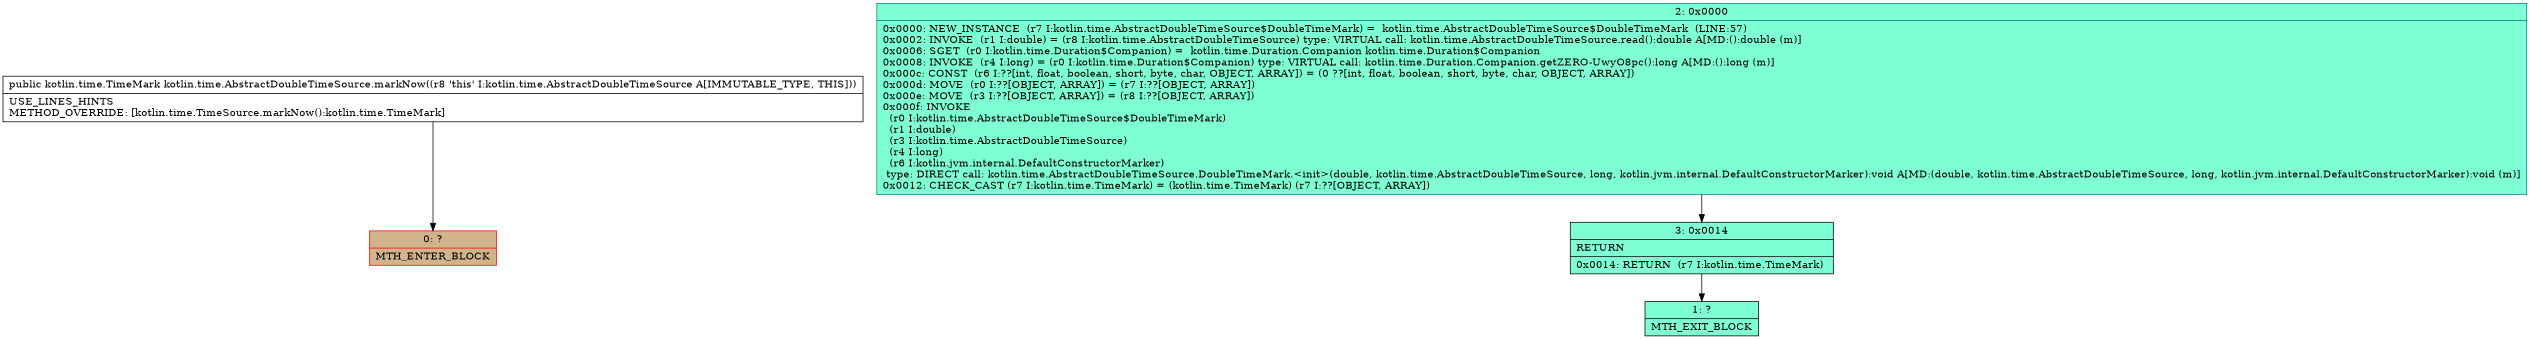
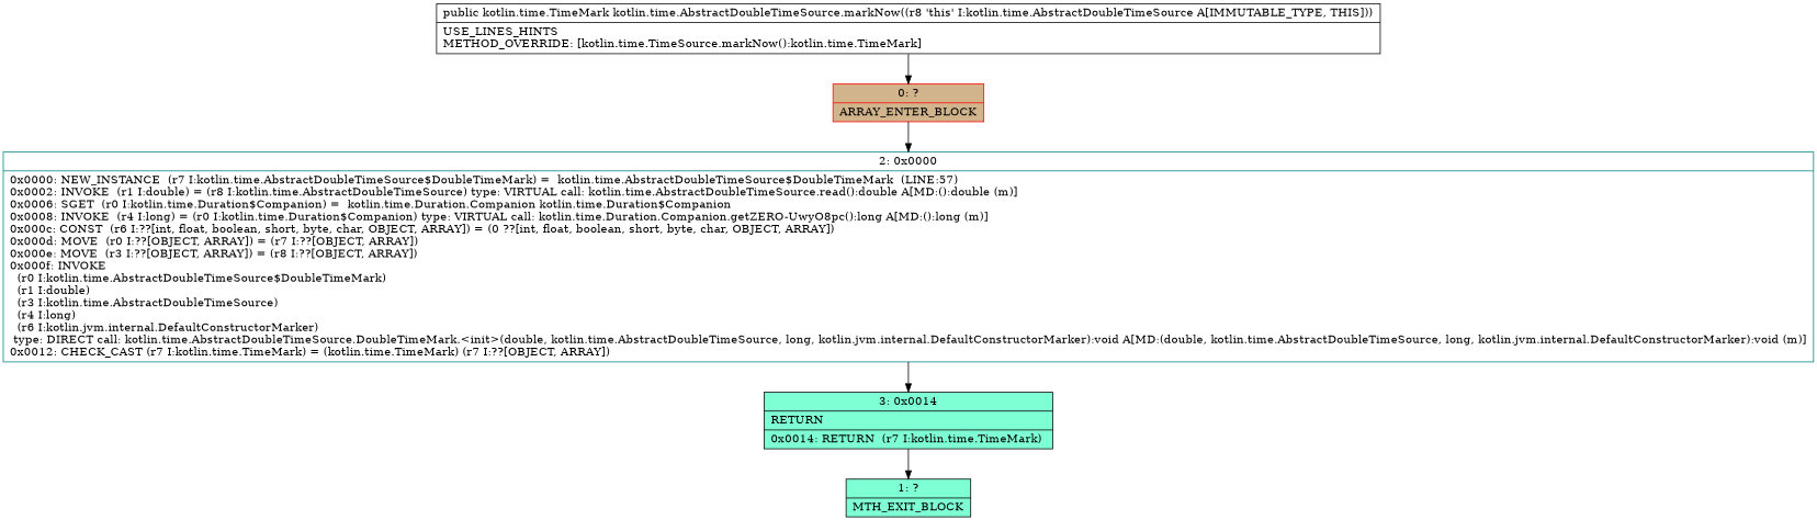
  digraph {
    node [color=black fillcolor=white shape=record style=filled]
-   n1 [color=red fillcolor=tan label="{0\:\ ?|MTH_ENTER_BLOCK\l}"]
-   n2 [color=teal fillcolor=aquamarine label="{2\:\ 0x0000|0x0000: NEW_INSTANCE  (r7 I:kotlin.time.AbstractDoubleTimeSource$DoubleTimeMark) =  kotlin.time.AbstractDoubleTimeSource$DoubleTimeMark  (LINE:57)\l0x0002: INVOKE  (r1 I:double) = (r8 I:kotlin.time.AbstractDoubleTimeSource) type: VIRTUAL call: kotlin.time.AbstractDoubleTimeSource.read():double A[MD:():double (m)]\l0x0006: SGET  (r0 I:kotlin.time.Duration$Companion) =  kotlin.time.Duration.Companion kotlin.time.Duration$Companion \l0x0008: INVOKE  (r4 I:long) = (r0 I:kotlin.time.Duration$Companion) type: VIRTUAL call: kotlin.time.Duration.Companion.getZERO\-UwyO8pc():long A[MD:():long (m)]\l0x000c: CONST  (r6 I:??[int, float, boolean, short, byte, char, OBJECT, ARRAY]) = (0 ??[int, float, boolean, short, byte, char, OBJECT, ARRAY]) \l0x000d: MOVE  (r0 I:??[OBJECT, ARRAY]) = (r7 I:??[OBJECT, ARRAY]) \l0x000e: MOVE  (r3 I:??[OBJECT, ARRAY]) = (r8 I:??[OBJECT, ARRAY]) \l0x000f: INVOKE  \l  (r0 I:kotlin.time.AbstractDoubleTimeSource$DoubleTimeMark)\l  (r1 I:double)\l  (r3 I:kotlin.time.AbstractDoubleTimeSource)\l  (r4 I:long)\l  (r6 I:kotlin.jvm.internal.DefaultConstructorMarker)\l type: DIRECT call: kotlin.time.AbstractDoubleTimeSource.DoubleTimeMark.\<init\>(double, kotlin.time.AbstractDoubleTimeSource, long, kotlin.jvm.internal.DefaultConstructorMarker):void A[MD:(double, kotlin.time.AbstractDoubleTimeSource, long, kotlin.jvm.internal.DefaultConstructorMarker):void (m)]\l0x0012: CHECK_CAST (r7 I:kotlin.time.TimeMark) = (kotlin.time.TimeMark) (r7 I:??[OBJECT, ARRAY]) \l}"]
+   n1 [color=red fillcolor=tan label="{0\:\ ?|ARRAY_ENTER_BLOCK\l}"]
+   n2 [color=teal label="{2\:\ 0x0000|0x0000: NEW_INSTANCE  (r7 I:kotlin.time.AbstractDoubleTimeSource$DoubleTimeMark) =  kotlin.time.AbstractDoubleTimeSource$DoubleTimeMark  (LINE:57)\l0x0002: INVOKE  (r1 I:double) = (r8 I:kotlin.time.AbstractDoubleTimeSource) type: VIRTUAL call: kotlin.time.AbstractDoubleTimeSource.read():double A[MD:():double (m)]\l0x0006: SGET  (r0 I:kotlin.time.Duration$Companion) =  kotlin.time.Duration.Companion kotlin.time.Duration$Companion \l0x0008: INVOKE  (r4 I:long) = (r0 I:kotlin.time.Duration$Companion) type: VIRTUAL call: kotlin.time.Duration.Companion.getZERO\-UwyO8pc():long A[MD:():long (m)]\l0x000c: CONST  (r6 I:??[int, float, boolean, short, byte, char, OBJECT, ARRAY]) = (0 ??[int, float, boolean, short, byte, char, OBJECT, ARRAY]) \l0x000d: MOVE  (r0 I:??[OBJECT, ARRAY]) = (r7 I:??[OBJECT, ARRAY]) \l0x000e: MOVE  (r3 I:??[OBJECT, ARRAY]) = (r8 I:??[OBJECT, ARRAY]) \l0x000f: INVOKE  \l  (r0 I:kotlin.time.AbstractDoubleTimeSource$DoubleTimeMark)\l  (r1 I:double)\l  (r3 I:kotlin.time.AbstractDoubleTimeSource)\l  (r4 I:long)\l  (r6 I:kotlin.jvm.internal.DefaultConstructorMarker)\l type: DIRECT call: kotlin.time.AbstractDoubleTimeSource.DoubleTimeMark.\<init\>(double, kotlin.time.AbstractDoubleTimeSource, long, kotlin.jvm.internal.DefaultConstructorMarker):void A[MD:(double, kotlin.time.AbstractDoubleTimeSource, long, kotlin.jvm.internal.DefaultConstructorMarker):void (m)]\l0x0012: CHECK_CAST (r7 I:kotlin.time.TimeMark) = (kotlin.time.TimeMark) (r7 I:??[OBJECT, ARRAY]) \l}"]
    n3 [fillcolor=aquamarine label="{3\:\ 0x0014|RETURN\l|0x0014: RETURN  (r7 I:kotlin.time.TimeMark) \l}"]
    n4 [fillcolor=aquamarine label="{1\:\ ?|MTH_EXIT_BLOCK\l}"]
    n5 [label="{public kotlin.time.TimeMark kotlin.time.AbstractDoubleTimeSource.markNow((r8 'this' I:kotlin.time.AbstractDoubleTimeSource A[IMMUTABLE_TYPE, THIS]))  | USE_LINES_HINTS\lMETHOD_OVERRIDE: [kotlin.time.TimeSource.markNow():kotlin.time.TimeMark]\l}"]
+   n1 -> n2
    n2 -> n3
    n3 -> n4
    n5 -> n1
  }
